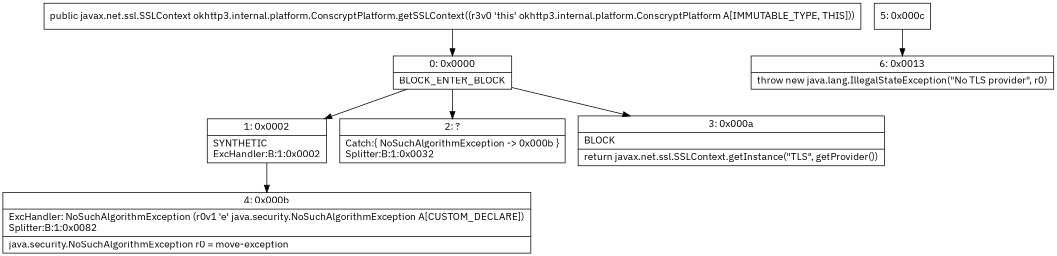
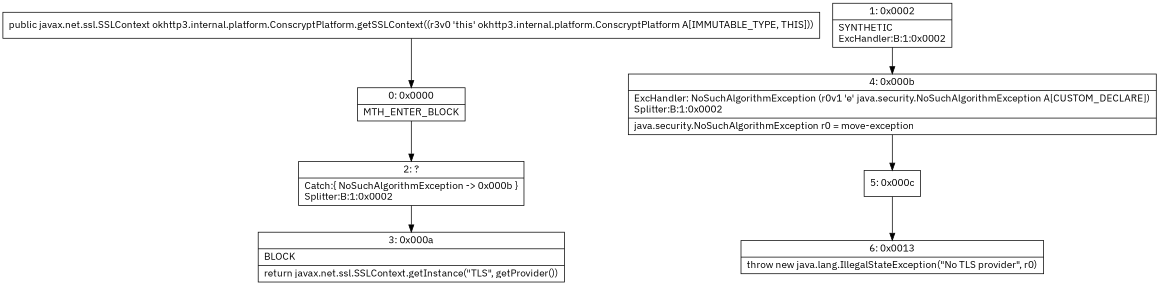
  digraph {
    fontname="IBM Plex Sans"
    node [fontname="IBM Plex Sans" shape=record]
    edge [fontname="IBM Plex Sans"]
-   n1 [label="{0\:\ 0x0000|BLOCK_ENTER_BLOCK\l}"]
+   n1 [label="{0\:\ 0x0000|MTH_ENTER_BLOCK\l}"]
    n2 [label="{1\:\ 0x0002|SYNTHETIC\lExcHandler:B:1:0x0002\l}"]
-   n3 [label="{2\:\ ?|Catch:\{ NoSuchAlgorithmException \-\> 0x000b \}\lSplitter:B:1:0x0032\l}"]
-   n4 [label="{4\:\ 0x000b|ExcHandler: NoSuchAlgorithmException (r0v1 'e' java.security.NoSuchAlgorithmException A[CUSTOM_DECLARE])\lSplitter:B:1:0x0082\l|java.security.NoSuchAlgorithmException r0 = move\-exception\l}"]
+   n3 [label="{2\:\ ?|Catch:\{ NoSuchAlgorithmException \-\> 0x000b \}\lSplitter:B:1:0x0002\l}"]
+   n4 [label="{4\:\ 0x000b|ExcHandler: NoSuchAlgorithmException (r0v1 'e' java.security.NoSuchAlgorithmException A[CUSTOM_DECLARE])\lSplitter:B:1:0x0002\l|java.security.NoSuchAlgorithmException r0 = move\-exception\l}"]
    n5 [label="{3\:\ 0x000a|BLOCK\l|return javax.net.ssl.SSLContext.getInstance(\"TLS\", getProvider())\l}"]
    n6 [label="{5\:\ 0x000c}"]
    n7 [label="{6\:\ 0x0013|throw new java.lang.IllegalStateException(\"No TLS provider\", r0)\l}"]
    n8 [label="{public javax.net.ssl.SSLContext okhttp3.internal.platform.ConscryptPlatform.getSSLContext((r3v0 'this' okhttp3.internal.platform.ConscryptPlatform A[IMMUTABLE_TYPE, THIS])) }"]
-   n1 -> n2
    n1 -> n3
    n2 -> n4
-   n1 -> n5
+   n3 -> n5
+   n4 -> n6
    n6 -> n7
    n8 -> n1
  }
